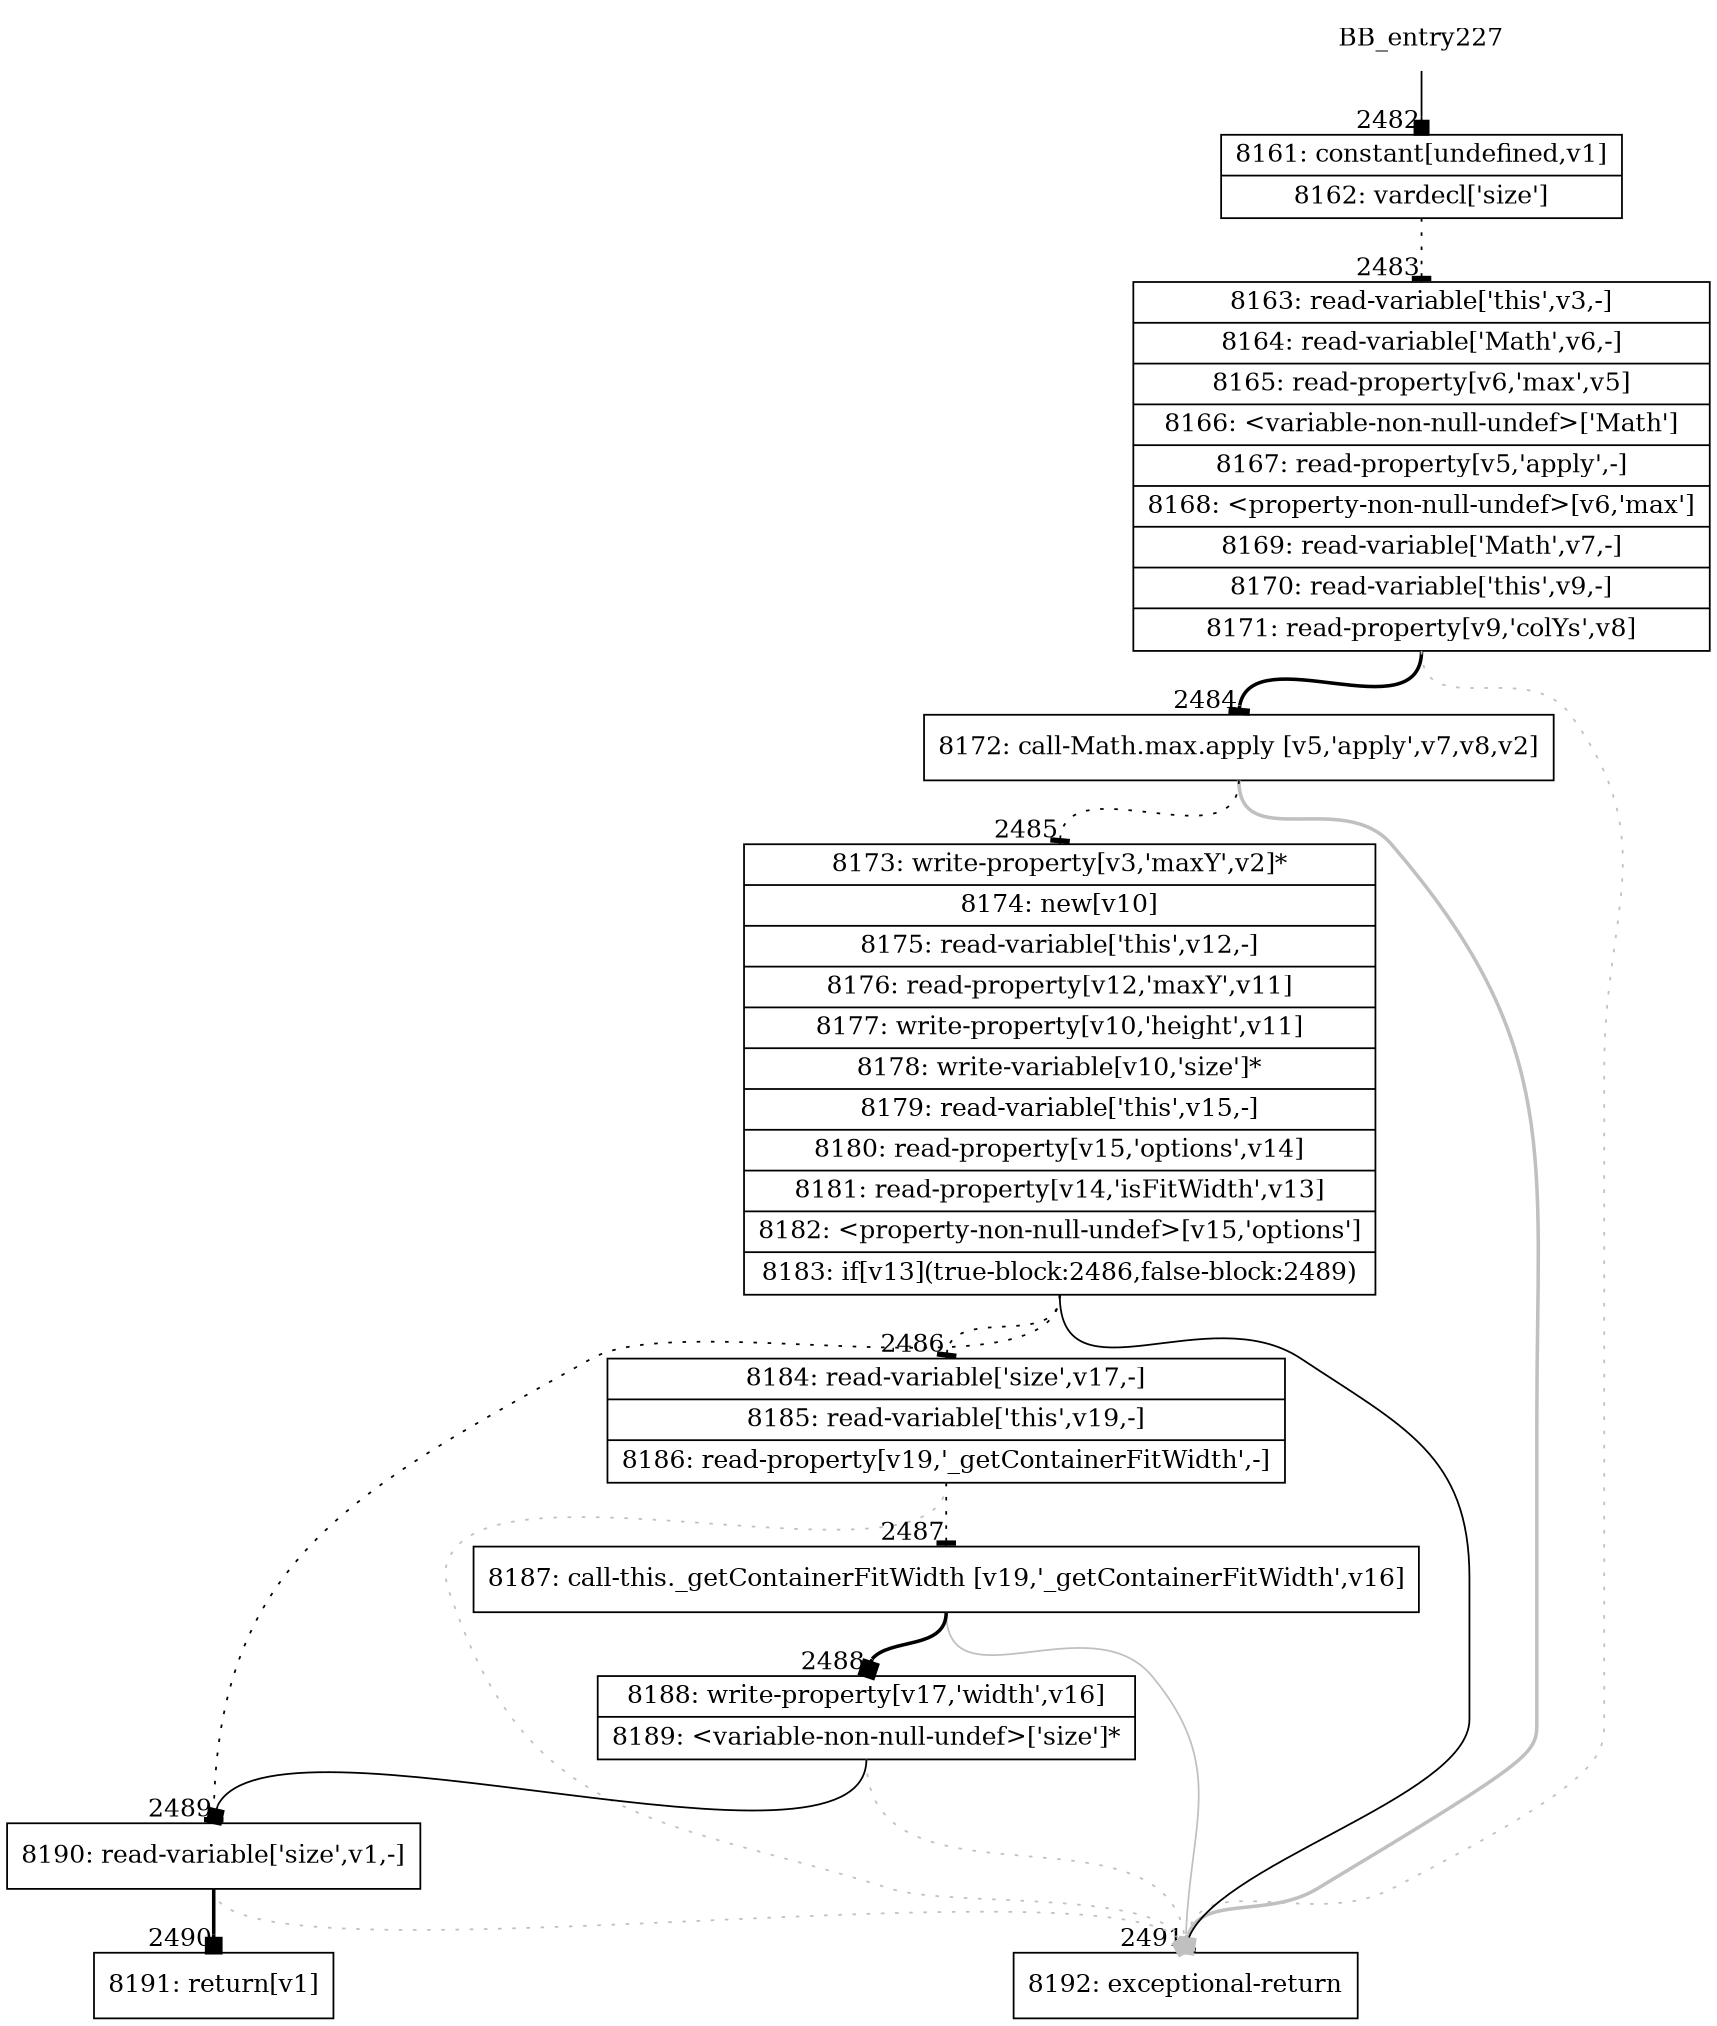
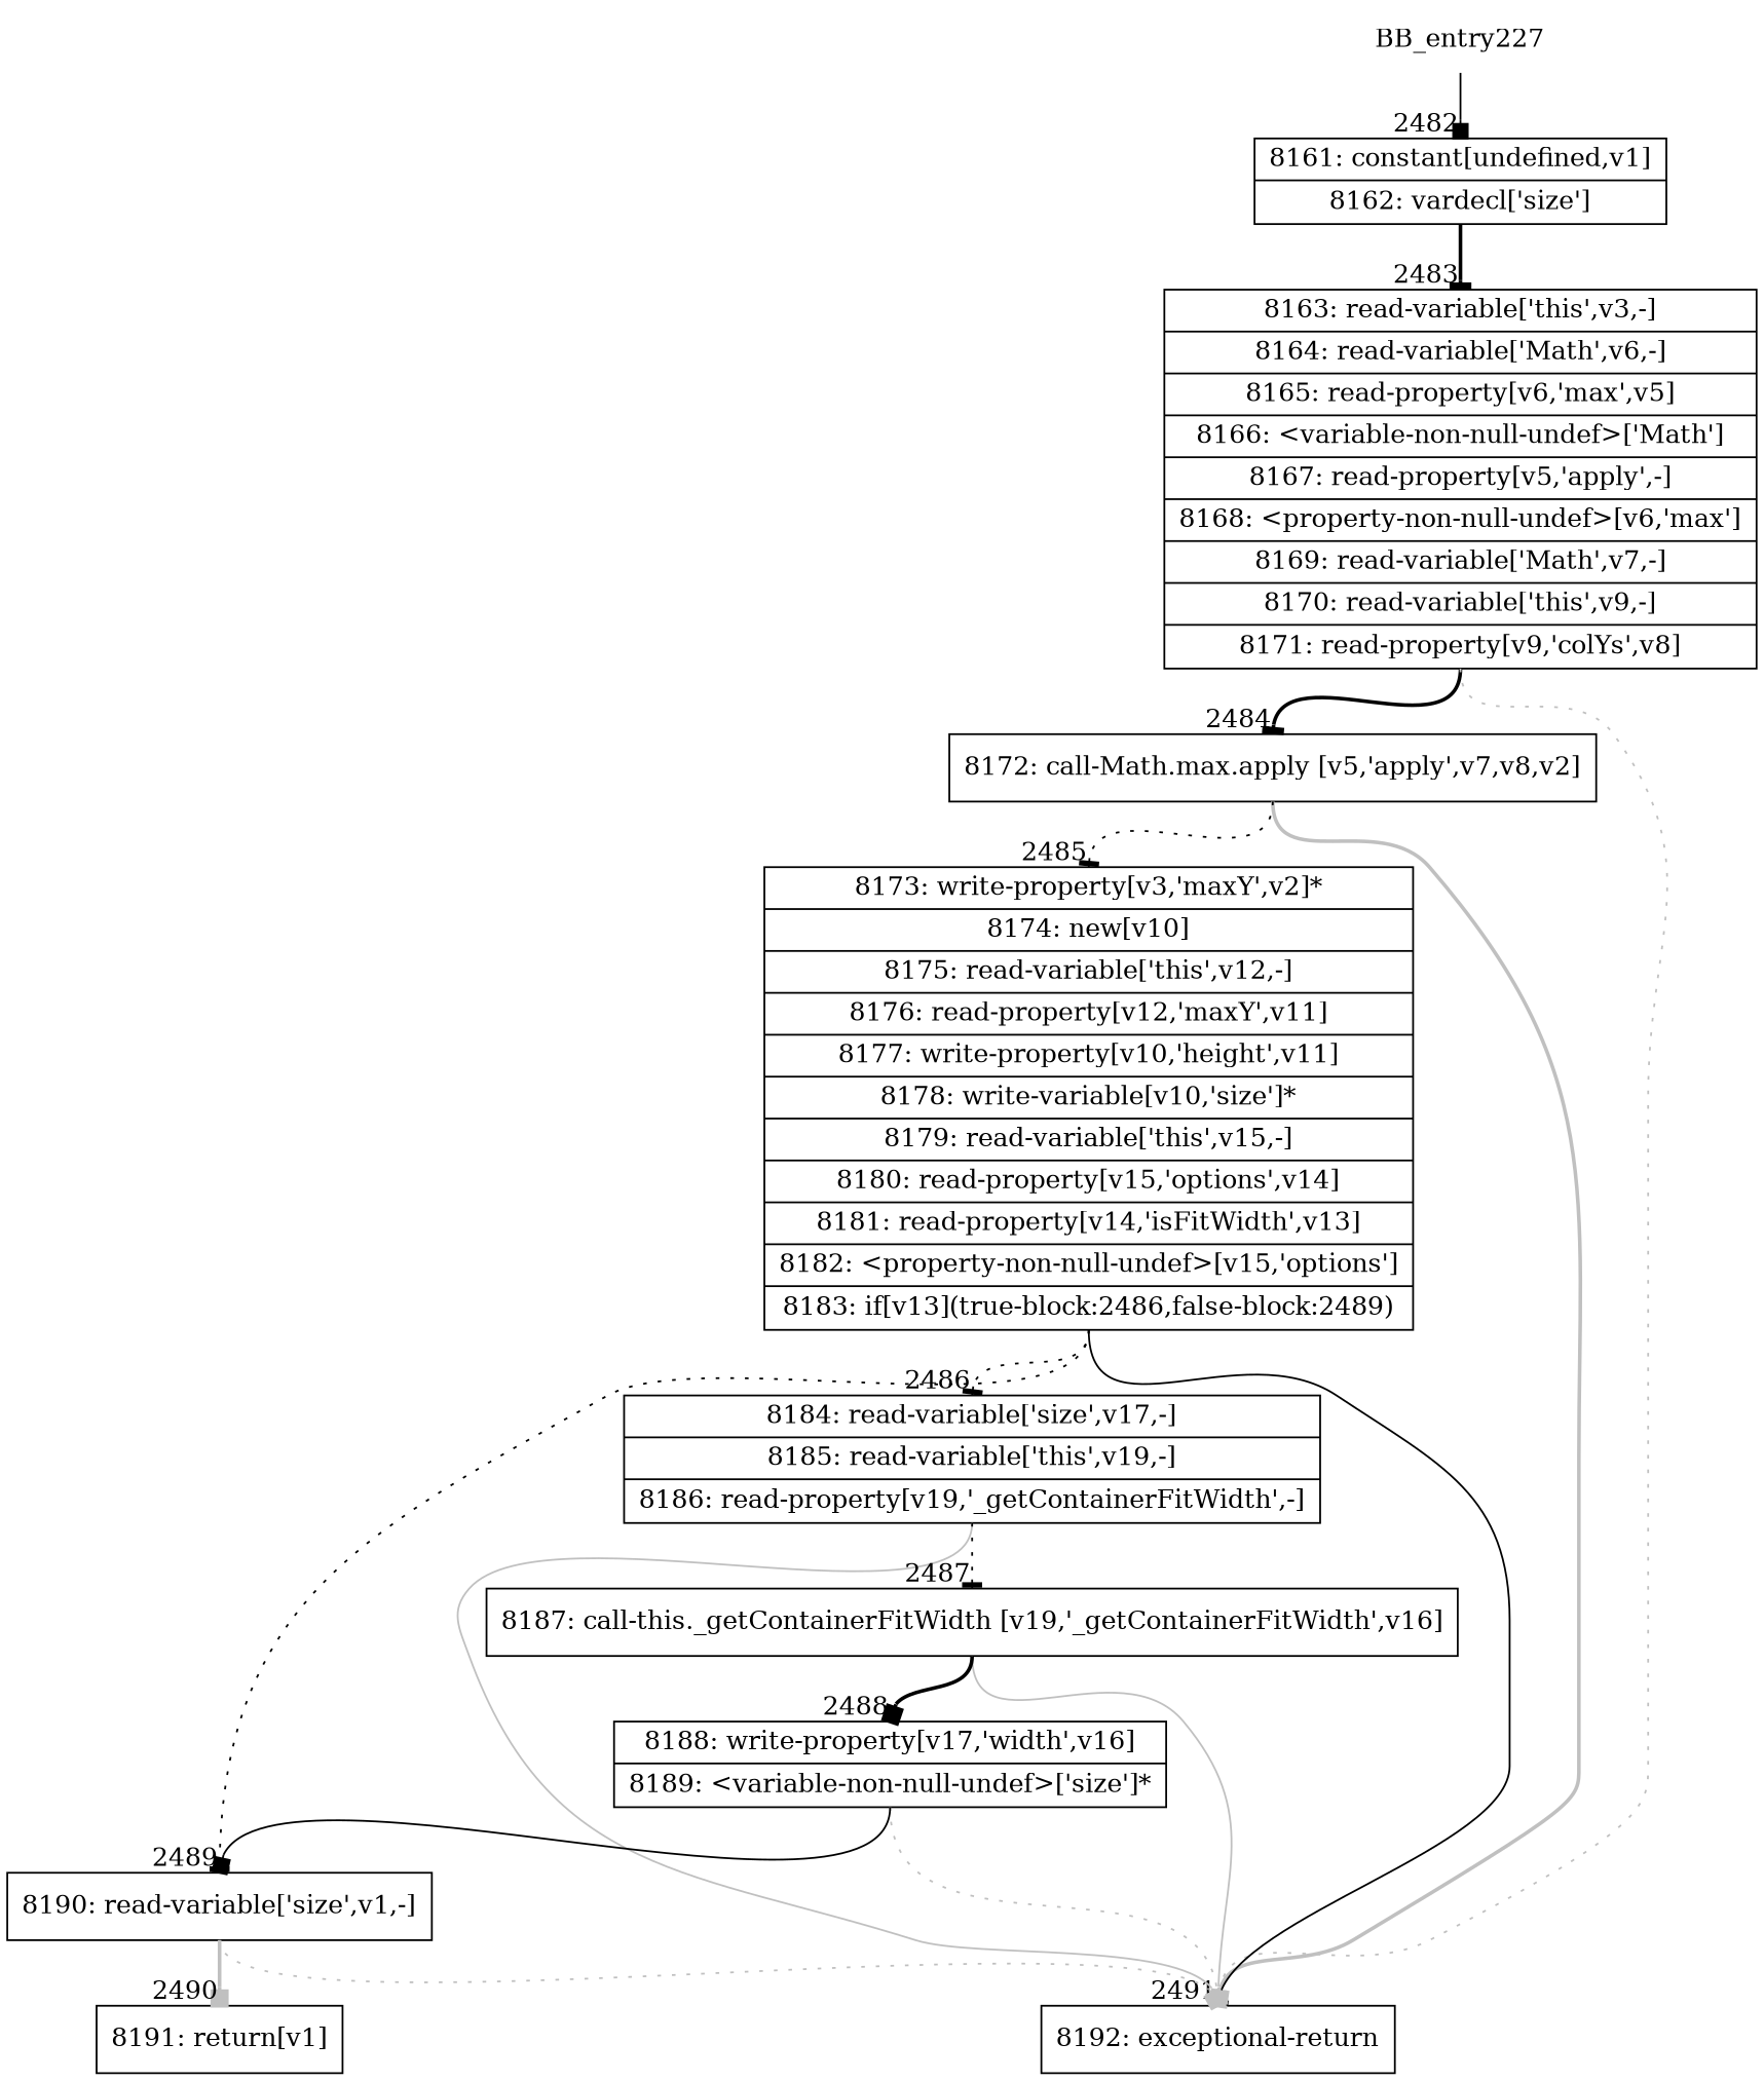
  digraph {
    rankdir=TD
    node [shape=record]
    edge [arrowhead=box headport=n style=dotted tailport=s]
    n1 [label=BB_entry227 shape=none]
    n2 [label="{8161: constant[undefined,v1]|8162: vardecl['size']}"]
    n3 [label="{8163: read-variable['this',v3,-]|8164: read-variable['Math',v6,-]|8165: read-property[v6,'max',v5]|8166: \<variable-non-null-undef\>['Math']|8167: read-property[v5,'apply',-]|8168: \<property-non-null-undef\>[v6,'max']|8169: read-variable['Math',v7,-]|8170: read-variable['this',v9,-]|8171: read-property[v9,'colYs',v8]}"]
    n4 [label="{8172: call-Math.max.apply [v5,'apply',v7,v8,v2]}"]
    n5 [label="{8192: exceptional-return}"]
    n6 [label="{8173: write-property[v3,'maxY',v2]*|8174: new[v10]|8175: read-variable['this',v12,-]|8176: read-property[v12,'maxY',v11]|8177: write-property[v10,'height',v11]|8178: write-variable[v10,'size']*|8179: read-variable['this',v15,-]|8180: read-property[v15,'options',v14]|8181: read-property[v14,'isFitWidth',v13]|8182: \<property-non-null-undef\>[v15,'options']|8183: if[v13](true-block:2486,false-block:2489)}"]
    n7 [label="{8184: read-variable['size',v17,-]|8185: read-variable['this',v19,-]|8186: read-property[v19,'_getContainerFitWidth',-]}"]
    n8 [label="{8190: read-variable['size',v1,-]}"]
    n9 [label="{8187: call-this._getContainerFitWidth [v19,'_getContainerFitWidth',v16]}"]
    n10 [label="{8191: return[v1]}"]
    n11 [label="{8188: write-property[v17,'width',v16]|8189: \<variable-non-null-undef\>['size']*}"]
    n1 -> n2 [headlabel="    2482" style=solid]
-   n2 -> n3 [arrowhead=tee headlabel="      2483"]
+   n2 -> n3 [arrowhead=tee headlabel="      2483" style=bold]
    n3 -> n4 [arrowhead=tee headlabel="      2484" style=bold]
    n3 -> n5 [color=gray headlabel="      2491"]
    n4 -> n5 [color=gray style=bold]
    n4 -> n6 [arrowhead=tee headlabel="      2485"]
    n6 -> n5 [arrowhead=tee color=black style=solid]
    n6 -> n7 [arrowhead=tee headlabel="      2486"]
    n6 -> n8 [arrowhead=tee headlabel="      2489"]
-   n7 -> n5 [color=gray]
+   n7 -> n5 [color=gray style=solid]
    n7 -> n9 [arrowhead=tee headlabel="      2487"]
    n8 -> n5 [color=gray]
-   n8 -> n10 [headlabel="      2490" style=bold]
+   n8 -> n10 [headlabel="      2490" style=bold color=gray]
    n9 -> n5 [color=gray style=solid]
    n9 -> n11 [headlabel="      2488" style=bold]
    n11 -> n5 [arrowhead=tee color=gray]
    n11 -> n8 [style=solid]
  }
